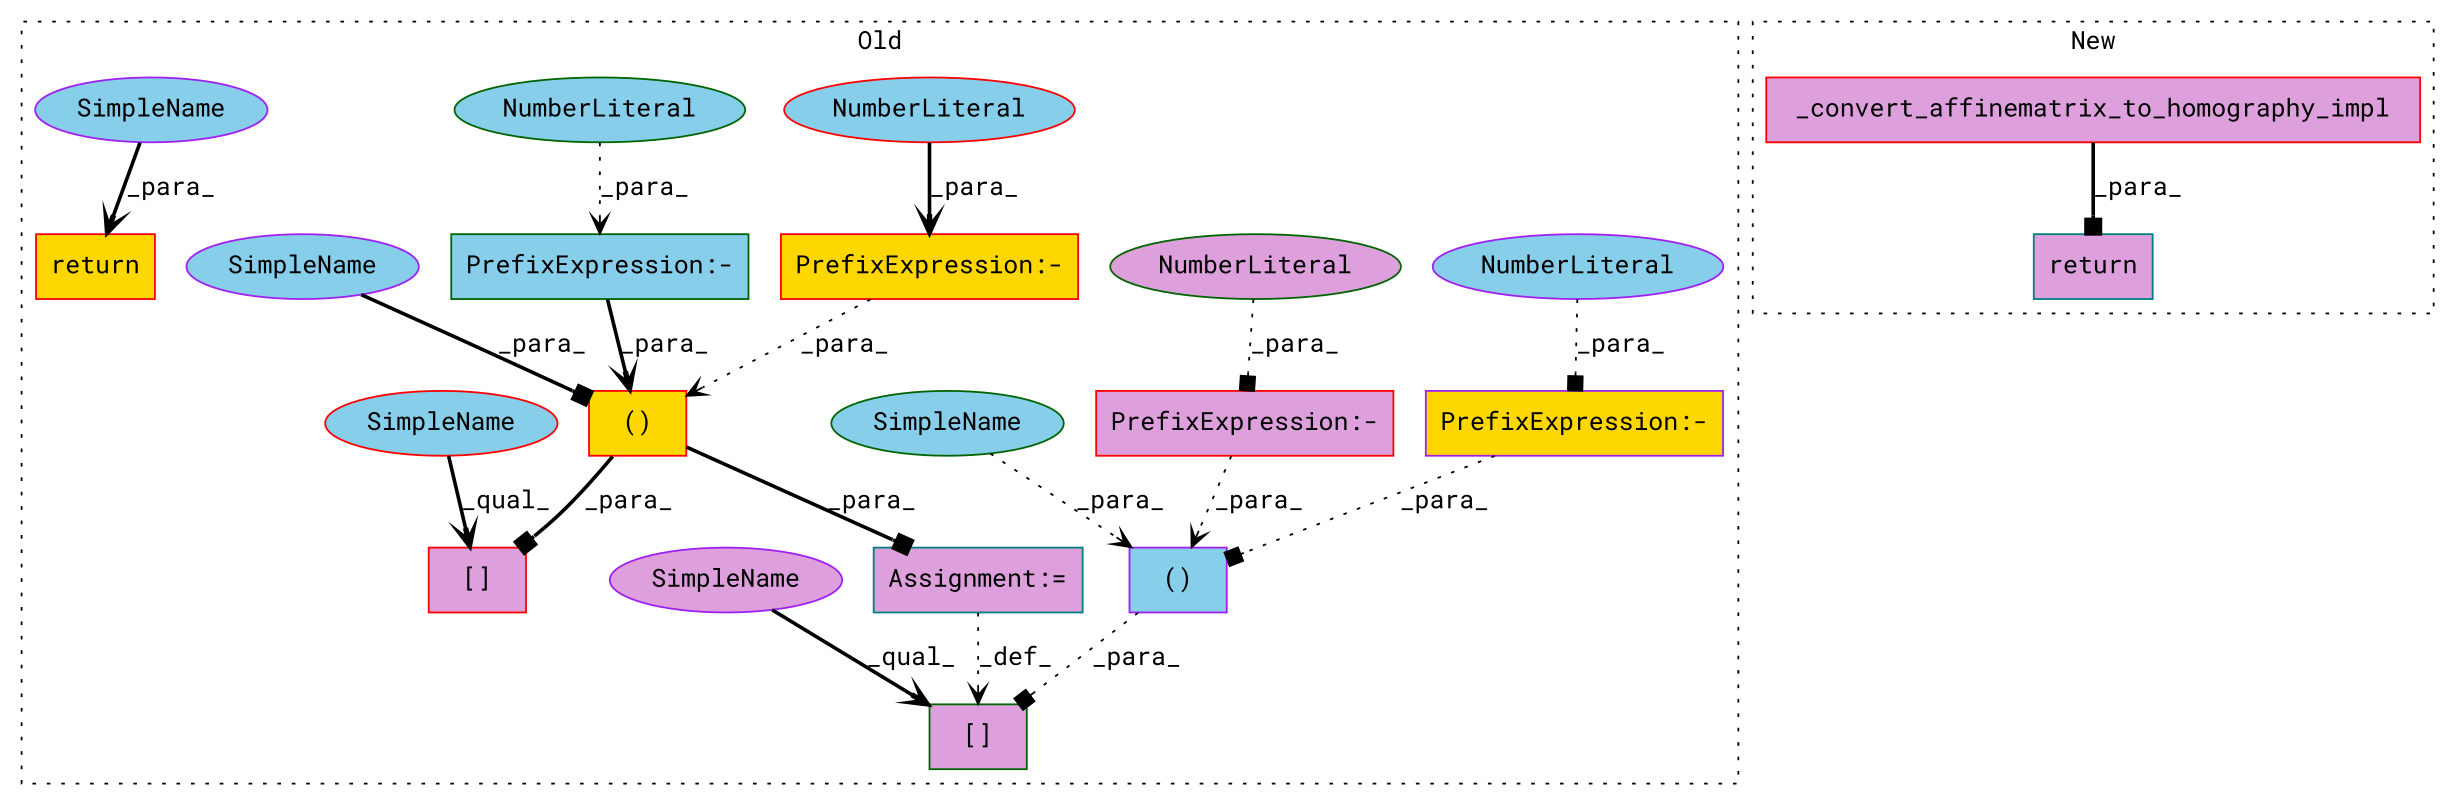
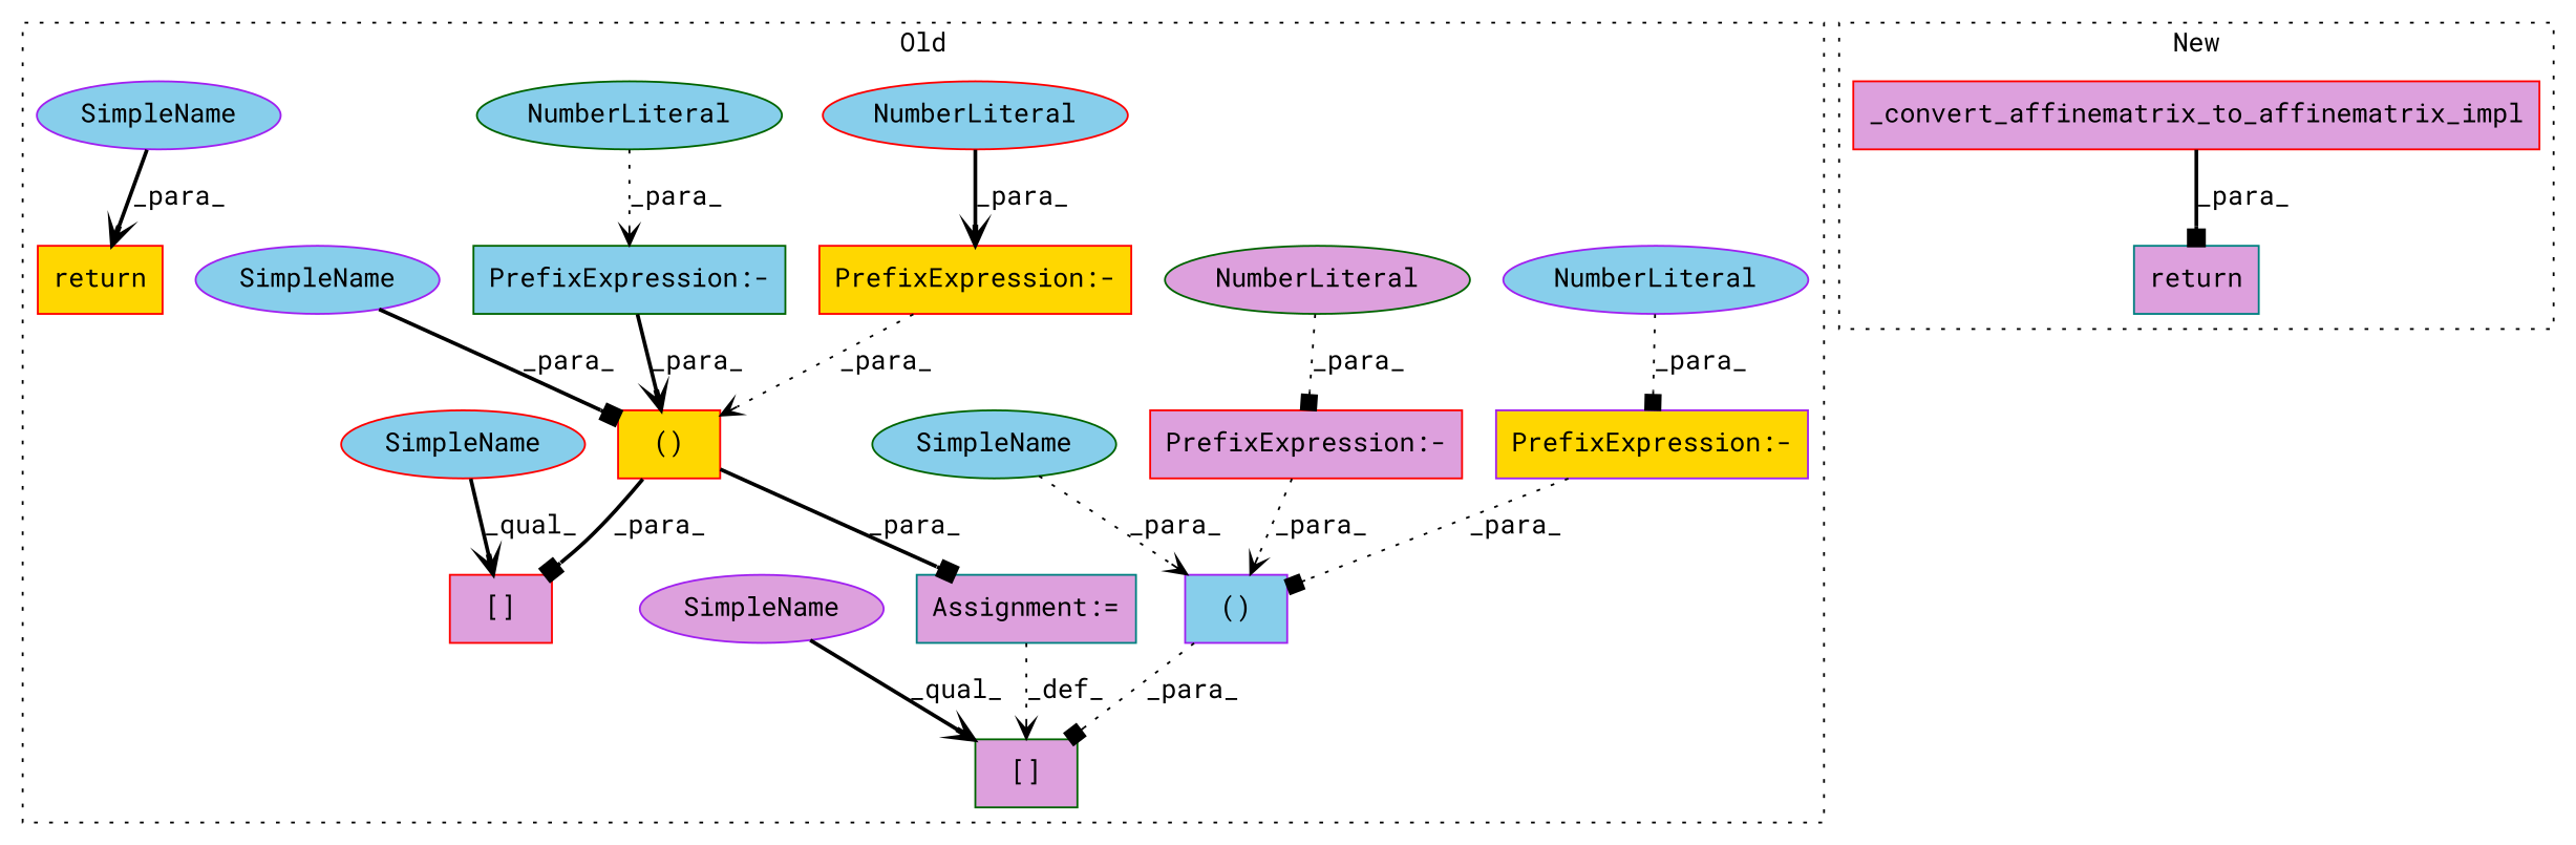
  digraph {
    fontname="Roboto Mono"
    node [a=42 l=1 s=2907 shape=box style=filled fillcolor=skyblue color=red fontname="Roboto Mono"]
    edge [style=dotted arrowhead=vee fontname="Roboto Mono"]
    n1 [a=106 l=40 label="()" color=purple]
    n2 [a=2 l="7,2" label="[]" s="2900,2947" fillcolor=plum color=darkgreen]
    n3 [a=106 l=40 label="()" fillcolor=gold]
    n4 [a=2 l="7,2" label="[]" s="2900,2947" fillcolor=plum]
    n5 [a=38 label="PrefixExpression:-" s=2930 fillcolor=gold color=purple]
    n6 [a=34 label=NumberLiteral s=2931 shape=ellipse color=purple]
    n7 [a=38 label="PrefixExpression:-" s=2930 color=darkgreen]
    n8 [a=34 label=NumberLiteral s=2931 shape=ellipse color=darkgreen]
    n9 [a=38 label="PrefixExpression:-" s=2945 fillcolor=plum]
    n10 [a=34 label=NumberLiteral s=2946 shape=ellipse fillcolor=plum color=darkgreen]
    n11 [a=38 label="PrefixExpression:-" s=2945 fillcolor=gold]
    n12 [a=34 label=NumberLiteral s=2946 shape=ellipse]
    n13 [a=7 l=2 label="Assignment:=" s=2949 fillcolor=plum color=teal]
    n14 [a=41 l=7 label=return s=2960 fillcolor=gold]
    n15 [l=10 label=SimpleName shape=ellipse color=purple]
    n16 [l=10 label=SimpleName shape=ellipse color=darkgreen]
    n17 [label=SimpleName s=2900 shape=ellipse fillcolor=plum color=purple]
    n18 [label=SimpleName s=2900 shape=ellipse]
    n19 [label=SimpleName s=2967 shape=ellipse color=purple]
-   n20 [a=32 l="41,1" label=_convert_affinematrix_to_homography_impl s="3058,3100" fillcolor=plum]
+   n20 [a=32 l="41,1" label=_convert_affinematrix_to_affinematrix_impl s="3058,3100" fillcolor=plum]
    n21 [a=41 l=7 label=return s=3051 fillcolor=plum color=teal]
    subgraph cluster_1 {
      label=Old
      style=dotted
      n1
      n2
      n3
      n4
      n5
      n6
      n7
      n8
      n9
      n10
      n11
      n12
      n13
      n14
      n15
      n16
      n17
      n18
      n19
    }
    subgraph cluster_2 {
      label=New
      style=dotted
      n20
      n21
    }
    n1 -> n2 [label=_para_ arrowhead=box]
    n3 -> n4 [label=_para_ style=bold arrowhead=box]
    n3 -> n13 [label=_para_ style=bold arrowhead=box]
    n5 -> n1 [label=_para_ arrowhead=box]
    n6 -> n5 [label=_para_ arrowhead=box]
    n7 -> n3 [label=_para_ style=bold]
    n8 -> n7 [label=_para_]
    n9 -> n1 [label=_para_]
    n10 -> n9 [label=_para_ arrowhead=box]
    n11 -> n3 [label=_para_]
    n12 -> n11 [label=_para_ style=bold]
    n13 -> n2 [label=_def_]
    n15 -> n3 [label=_para_ style=bold arrowhead=box]
    n16 -> n1 [label=_para_]
    n17 -> n2 [label=_qual_ style=bold]
    n18 -> n4 [label=_qual_ style=bold]
    n19 -> n14 [label=_para_ style=bold]
    n20 -> n21 [label=_para_ style=bold arrowhead=box]
  }
